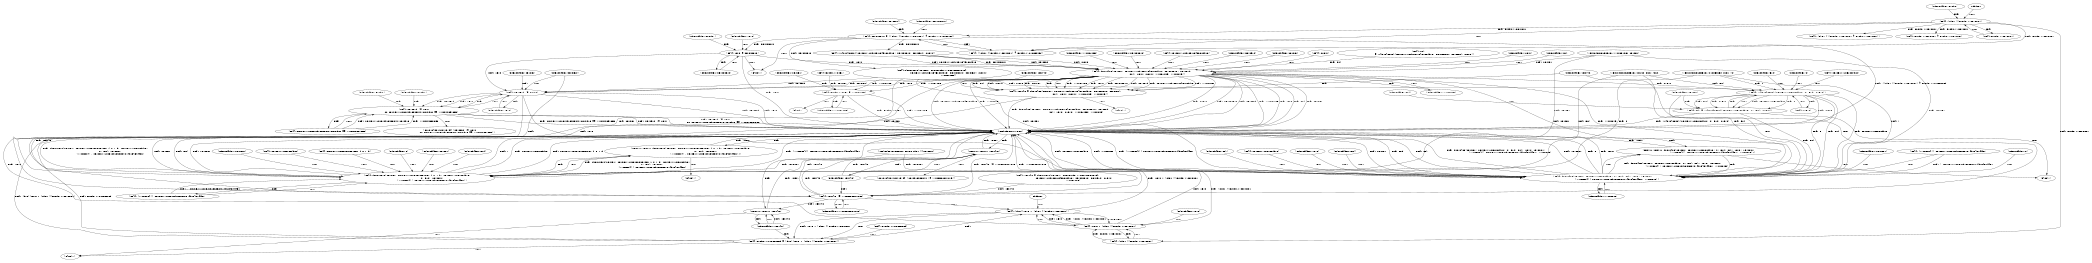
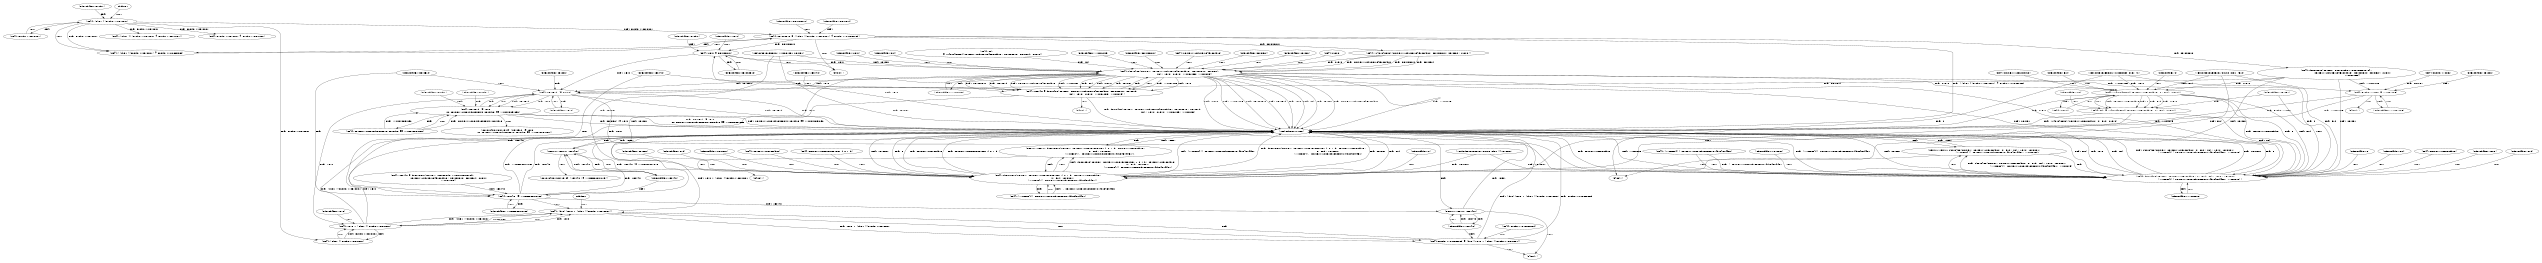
  digraph {
    fontname="DejaVu Sans Mono"
    node [fontname="DejaVu Sans Mono"]
    edge [fontname="DejaVu Sans Mono"]
    n1 [label="(Call,next = textStart)"]
    n2 [label="(Call,doProlog(parser, parser->m_internalEncoding, textStart, textEnd,\n                      tok, next, &next, XML_FALSE, XML_TRUE))"]
    n3 [label="(Call,textEnd != const)"]
    n4 [label="(Block,)"]
    n5 [label="(MethodReturn,RET)"]
    n6 [label="(Identifier,textStart)"]
    n7 [label="(Call,result = doProlog(parser, parser->m_internalEncoding, textStart, textEnd,\n                      tok, next, &next, XML_FALSE, XML_TRUE))"]
    n8 [label="(Call,doProlog(parser, parser->m_encoding, s, end, tok, next, nextPtr,\n                    (XML_Bool)! parser->m_parsingStatus.finalBuffer, XML_TRUE))"]
    n9 [label="(Call,entity->open = XML_FALSE)"]
    n10 [label="(Call,XmlPrologTok(parser->m_encoding, s, end, &next))"]
    n11 [label="(Call,doContent(parser, parser->m_parentParser ? 1 : 0, parser->m_encoding,\n                     s, end, nextPtr,\n                     (XML_Bool)! parser->m_parsingStatus.finalBuffer))"]
    n12 [label="(Identifier,XML_TRUE)"]
    n13 [label="(Call,textEnd != next\n           && parser->m_parsingStatus.parsing == XML_SUSPENDED)"]
    n14 [label="(Call,next - (char *)entity->textPtr)"]
    n15 [label="(Identifier,next)"]
    n16 [label="(Return,return result;)"]
    n17 [label="(Return,return result;)"]
    n18 [label="(Return,return doProlog(parser, parser->m_encoding, s, end, tok, next, nextPtr,\n                    (XML_Bool)! parser->m_parsingStatus.finalBuffer, XML_TRUE);)"]
    n19 [label="(Return,return doContent(parser, parser->m_parentParser ? 1 : 0, parser->m_encoding,\n                     s, end, nextPtr,\n                     (XML_Bool)! parser->m_parsingStatus.finalBuffer);)"]
    n20 [label="(Call,textStart = ((char *)entity->textPtr) + entity->processed)"]
    n21 [label="(Call,doContent(parser, openEntity->startTagLevel,\n                       parser->m_internalEncoding, textStart, textEnd, &next,\n                       XML_FALSE))"]
    n22 [label="(Call,XmlPrologTok(parser->m_internalEncoding, textStart, textEnd, &next))"]
    n23 [label="(Call,((char *)entity->textPtr) + entity->processed)"]
    n24 [label="(Call,(char *)entity->textPtr)"]
    n25 [label="(Call,(char *)entity->textPtr)"]
    n26 [label="(Call,(char *)(entity->textPtr + entity->textLen))"]
    n27 [label="(Call,entity->textPtr + entity->textLen)"]
    n28 [label="(Call,entity->textPtr)"]
    n29 [label="(Call,result != XML_ERROR_NONE)"]
    n30 [label="(Block,)"]
    n31 [label="(Identifier,XML_TRUE)"]
    n32 [label="(Identifier,XML_FALSE)"]
    n33 [label="(Block,)"]
    n34 [label="(Call,tok = XmlPrologTok(parser->m_encoding, s, end, &next))"]
    n35 [label="(Call,&next)"]
    n36 [label="(Call,(XML_Bool)! parser->m_parsingStatus.finalBuffer)"]
    n37 [label="(Identifier,XML_ERROR_NONE)"]
    n38 [label="(Call,(int)(next - (char *)entity->textPtr))"]
-   n39 [label="(ControlStructure,if (parsingStatus != XML_ERROR_NONE))"]
+   n39 [label="(ControlStructure,if (result != XML_ERROR_NONE))"]
    n40 [label="(Identifier,result)"]
    n41 [label="(Block,)"]
    n42 [label="(Identifier,result)"]
    n43 [label="(Call,entity->processed = (int)(next - (char *)entity->textPtr))"]
    n44 [label="(ControlStructure,if (textEnd != next\n           && parser->m_parsingStatus.parsing == XML_SUSPENDED))"]
    n45 [label="(Call,parser->m_parsingStatus.parsing == XML_SUSPENDED)"]
    n46 [label="(Block,)"]
    n47 [label="(Block,)"]
    n48 [label="(Identifier,entity)"]
    n49 [label="(Identifier,nextPtr)"]
    n50 [label="(Identifier,textEnd)"]
    n51 [label="(Identifier,parser)"]
    n52 [label="(Identifier,tok)"]
    n53 [label="(Call,parser->m_encoding)"]
    n54 [label="(Call,parser->m_encoding)"]
    n55 [label="(Call,&next)"]
    n56 [label="(Identifier,entity)"]
    n57 [label="(Call,entity->processed)"]
    n58 [label="(Identifier,nextPtr)"]
    n59 [label="(Identifier,parser)"]
    n60 [label="(MethodParameterIn,XML_Parser parser)"]
    n61 [label="(Identifier,result)"]
    n62 [label="(Call,tok\n         = XmlPrologTok(parser->m_internalEncoding, textStart, textEnd, &next))"]
    n63 [label="(Identifier,next)"]
    n64 [label="(Identifier,textEnd)"]
    n65 [label="(Call,(XML_Bool)! parser->m_parsingStatus.finalBuffer)"]
    n66 [label="(Identifier,end)"]
    n67 [label="(Identifier,next)"]
    n68 [label="(Identifier,tok)"]
    n69 [label="(Identifier,s)"]
    n70 [label="(Identifier,next)"]
    n71 [label="(Call,entity->open)"]
    n72 [label="(Identifier,parser)"]
    n73 [label="(Call,parser->m_parentParser ? 1 : 0)"]
    n74 [label="(Identifier,textEnd)"]
    n75 [label="(Identifier,s)"]
    n76 [label="(Identifier,s)"]
    n77 [label="(MethodParameterIn,const char *end)"]
    n78 [label="(Identifier,entity)"]
    n79 [label="(Identifier,tok)"]
    n80 [label="(Identifier,parser)"]
    n81 [label="(Identifier,XML_FALSE)"]
    n82 [label="(Identifier,result)"]
    n83 [label="(Identifier,entity)"]
    n84 [label="(MethodParameterIn,const char **nextPtr)"]
    n85 [label="(Identifier,textStart)"]
    n86 [label="(Call,result = doContent(parser, openEntity->startTagLevel,\n                       parser->m_internalEncoding, textStart, textEnd, &next,\n                       XML_FALSE))"]
    n87 [label="(Identifier,textStart)"]
    n88 [label="(Call,parser->m_encoding)"]
    n89 [label="(Identifier,parser)"]
    n90 [label="(Identifier,next)"]
    n91 [label="(Call,parser->m_internalEncoding)"]
    n92 [label="(Identifier,end)"]
    n93 [label="(MethodParameterIn,processed char *s)"]
    n94 [label="(Identifier,end)"]
    1000134
    1000227
    n1 -> n2 [label="DDG: next"]
    n1 -> n3 [label="DDG: next"]
    n1 -> n4 [label="AST: "]
-   n1 -> n5 [label="DDG: next"]
+   n5 -> n1 [label="DDG: next"]
    n1 -> n6 [label="CFG: "]
    n2 -> n3 [label="DDG: textEnd"]
    n2 -> n3 [label="DDG: next"]
    n2 -> n5 [label="DDG: XML_TRUE"]
    n2 -> n5 [label="DDG: &next"]
    n2 -> n5 [label="DDG: textStart"]
    n2 -> n5 [label="DDG: textEnd"]
    n2 -> n5 [label="DDG: XML_FALSE"]
    n2 -> n5 [label="DDG: next"]
    n2 -> n5 [label="DDG: tok"]
    n2 -> n5 [label="DDG: parser"]
    n2 -> n5 [label="DDG: parser->m_internalEncoding"]
    n2 -> n7 [label="AST: "]
    n2 -> n7 [label="DDG: XML_FALSE"]
    n2 -> n7 [label="DDG: next"]
    n2 -> n7 [label="DDG: textStart"]
    n2 -> n7 [label="DDG: textEnd"]
    n2 -> n7 [label="DDG: parser->m_internalEncoding"]
    n2 -> n7 [label="DDG: XML_TRUE"]
    n2 -> n7 [label="DDG: tok"]
    n2 -> n7 [label="DDG: &next"]
    n2 -> n7 [label="DDG: parser"]
    n2 -> n8 [label="DDG: parser"]
    n2 -> n8 [label="DDG: XML_TRUE"]
    n2 -> n9 [label="DDG: XML_FALSE"]
    n2 -> n10 [label="DDG: &next"]
    n2 -> n11 [label="DDG: parser"]
    n2 -> n12 [label="CFG: "]
    n3 -> n5 [label="DDG: textEnd"]
    n3 -> n5 [label="DDG: next"]
    n3 -> n8 [label="DDG: next"]
    n3 -> n13 [label="AST: "]
    n3 -> n13 [label="DDG: textEnd"]
    n3 -> n13 [label="DDG: next"]
    n3 -> n14 [label="DDG: next"]
    n3 -> n15 [label="CFG: "]
    n5 -> n16 [label="CFG: "]
    n5 -> n17 [label="CFG: "]
    n5 -> n18 [label="CFG: "]
    n5 -> n19 [label="CFG: "]
    n6 -> n1 [label="AST: "]
    n7 -> n2 [label="CFG: "]
    n7 -> n5 [label="DDG: doProlog(parser, parser->m_internalEncoding, textStart, textEnd,\n                      tok, next, &next, XML_FALSE, XML_TRUE)"]
    n7 -> n29 [label="DDG: result"]
    n7 -> n30 [label="AST: "]
    n8 -> n5 [label="DDG: parser"]
    n8 -> n5 [label="DDG: end"]
    n8 -> n5 [label="DDG: tok"]
    n8 -> n5 [label="DDG: doProlog(parser, parser->m_encoding, s, end, tok, next, nextPtr,\n                    (XML_Bool)! parser->m_parsingStatus.finalBuffer, XML_TRUE)"]
    n8 -> n5 [label="DDG: nextPtr"]
    n8 -> n5 [label="DDG: s"]
    n8 -> n5 [label="DDG: next"]
    n8 -> n5 [label="DDG: parser->m_encoding"]
    n8 -> n5 [label="DDG: XML_TRUE"]
    n8 -> n5 [label="DDG: (XML_Bool)! parser->m_parsingStatus.finalBuffer"]
    n8 -> n18 [label="AST: "]
    n8 -> n18 [label="DDG: doProlog(parser, parser->m_encoding, s, end, tok, next, nextPtr,\n                    (XML_Bool)! parser->m_parsingStatus.finalBuffer, XML_TRUE)"]
    n8 -> n31 [label="CFG: "]
    n9 -> n5 [label="DDG: entity->open"]
    n9 -> n5 [label="DDG: XML_FALSE"]
    n9 -> n32 [label="CFG: "]
    n9 -> n33 [label="AST: "]
    n10 -> n5 [label="DDG: &next"]
    n10 -> n8 [label="DDG: parser->m_encoding"]
    n10 -> n8 [label="DDG: s"]
    n10 -> n8 [label="DDG: end"]
    n10 -> n34 [label="AST: "]
    n10 -> n34 [label="DDG: parser->m_encoding"]
    n10 -> n34 [label="DDG: s"]
    n10 -> n34 [label="DDG: end"]
    n10 -> n34 [label="DDG: &next"]
    n10 -> n35 [label="CFG: "]
    n11 -> n5 [label="DDG: (XML_Bool)! parser->m_parsingStatus.finalBuffer"]
    n11 -> n5 [label="DDG: doContent(parser, parser->m_parentParser ? 1 : 0, parser->m_encoding,\n                     s, end, nextPtr,\n                     (XML_Bool)! parser->m_parsingStatus.finalBuffer)"]
    n11 -> n5 [label="DDG: parser"]
    n11 -> n5 [label="DDG: end"]
    n11 -> n5 [label="DDG: nextPtr"]
    n11 -> n5 [label="DDG: s"]
    n11 -> n5 [label="DDG: parser->m_encoding"]
    n11 -> n5 [label="DDG: parser->m_parentParser ? 1 : 0"]
    n11 -> n19 [label="AST: "]
    n11 -> n19 [label="DDG: doContent(parser, parser->m_parentParser ? 1 : 0, parser->m_encoding,\n                     s, end, nextPtr,\n                     (XML_Bool)! parser->m_parsingStatus.finalBuffer)"]
    n11 -> n36 [label="CFG: "]
    n12 -> n2 [label="AST: "]
    n13 -> n3 [label="CFG: "]
    n13 -> n5 [label="DDG: textEnd != next\n           && parser->m_parsingStatus.parsing == XML_SUSPENDED"]
    n13 -> n5 [label="DDG: parser->m_parsingStatus.parsing == XML_SUSPENDED"]
    n13 -> n5 [label="DDG: textEnd != next"]
    n13 -> n44 [label="AST: "]
    n13 -> n45 [label="CFG: "]
    n14 -> n5 [label="DDG: next"]
    n14 -> n5 [label="DDG: (char *)entity->textPtr"]
    n14 -> n25 [label="CFG: "]
    n14 -> n38 [label="AST: "]
    n14 -> n38 [label="DDG: next"]
    n14 -> n38 [label="DDG: (char *)entity->textPtr"]
    n15 -> n3 [label="AST: "]
    n16 -> n5 [label="DDG: <RET>"]
    n16 -> n39 [label="AST: "]
    n16 -> n40 [label="CFG: "]
    n17 -> n5 [label="DDG: <RET>"]
    n17 -> n41 [label="AST: "]
    n17 -> n42 [label="CFG: "]
    n18 -> n5 [label="DDG: <RET>"]
    n18 -> n8 [label="CFG: "]
    n18 -> n46 [label="AST: "]
    n19 -> n5 [label="DDG: <RET>"]
    n19 -> n11 [label="CFG: "]
    n19 -> n47 [label="AST: "]
    n20 -> n1 [label="DDG: textStart"]
    n20 -> n4 [label="AST: "]
    n20 -> n5 [label="DDG: ((char *)entity->textPtr) + entity->processed"]
    n20 -> n21 [label="DDG: textStart"]
    n20 -> n22 [label="DDG: textStart"]
    n20 -> n23 [label="CFG: "]
    n21 -> n3 [label="DDG: textEnd"]
    n21 -> n8 [label="DDG: parser"]
    n21 -> n9 [label="DDG: XML_FALSE"]
    n21 -> n10 [label="DDG: &next"]
    n21 -> n11 [label="DDG: parser"]
    n22 -> n2 [label="DDG: parser->m_internalEncoding"]
    n22 -> n2 [label="DDG: textStart"]
    n22 -> n2 [label="DDG: textEnd"]
    n22 -> n2 [label="DDG: &next"]
    n23 -> n20 [label="AST: "]
    n24 -> n20 [label="DDG: entity->textPtr"]
    n24 -> n23 [label="AST: "]
    n24 -> n23 [label="DDG: entity->textPtr"]
    n24 -> n25 [label="DDG: entity->textPtr"]
    n24 -> n26 [label="DDG: entity->textPtr"]
    n24 -> n27 [label="DDG: entity->textPtr"]
    n24 -> n28 [label="CFG: "]
    n25 -> n14 [label="AST: "]
    n25 -> n14 [label="DDG: entity->textPtr"]
    n28 -> n24 [label="AST: "]
    n29 -> n5 [label="DDG: result != XML_ERROR_NONE"]
    n29 -> n5 [label="DDG: XML_ERROR_NONE"]
    n29 -> n5 [label="DDG: result"]
    n29 -> n16 [label="DDG: result"]
    n29 -> n17 [label="DDG: result"]
-   n29 -> n37 [label="TRUE: "]
+   n29 -> n37 [label="CFG: "]
    n29 -> n38 [label="AST: "]
    n31 -> n8 [label="AST: "]
    n32 -> n9 [label="AST: "]
    n34 -> n5 [label="DDG: XmlPrologTok(parser->m_encoding, s, end, &next)"]
    n34 -> n8 [label="DDG: tok"]
-   n34 -> n10 [label="CFG: "]
    n34 -> n46 [label="AST: "]
    n35 -> n10 [label="AST: "]
    n36 -> n11 [label="AST: "]
    n36 -> n11 [label="DDG: ! parser->m_parsingStatus.finalBuffer"]
    n37 -> n29 [label="AST: "]
    n38 -> n5 [label="DDG: next - (char *)entity->textPtr"]
    n38 -> n14 [label="SUSPENDED: "]
    n38 -> n43 [label="AST: "]
    n38 -> n43 [label="DDG: next - (char *)entity->textPtr"]
    n40 -> n16 [label="AST: "]
    n40 -> n16 [label="DDG: result"]
    n40 -> n29 [label="CFG: "]
    n42 -> n17 [label="AST: "]
    n42 -> n17 [label="DDG: result"]
    n42 -> n43 [label="CFG: "]
    n43 -> n5 [label="DDG: entity->processed"]
    n43 -> n5 [label="DDG: (int)(next - (char *)entity->textPtr)"]
    n43 -> n38 [label="CFG: "]
    n43 -> n41 [label="AST: "]
    n45 -> n13 [label="AST: "]
    n45 -> n13 [label="DDG: parser->m_parsingStatus.parsing"]
    n45 -> n13 [label="DDG: XML_SUSPENDED"]
    n48 -> n1 [label="CFG: "]
    n49 -> n11 [label="AST: "]
    n50 -> n2 [label="AST: "]
    n51 -> n2 [label="AST: "]
    n52 -> n34 [label="AST: "]
    n53 -> n11 [label="AST: "]
    n54 -> n10 [label="AST: "]
    n55 -> n2 [label="AST: "]
    n56 -> n24 [label="CFG: "]
    n57 -> n43 [label="AST: "]
    n58 -> n8 [label="AST: "]
    n59 -> n3 [label="CFG: "]
    n60 -> n2 [label="DDG: parser"]
    n60 -> n8 [label="DDG: parser"]
    n60 -> n11 [label="DDG: parser"]
    n61 -> n7 [label="CFG: "]
    n61 -> n29 [label="AST: "]
    n62 -> n2 [label="DDG: tok"]
    n63 -> n2 [label="AST: "]
    n64 -> n3 [label="AST: "]
    n64 -> n29 [label="CFG: "]
    n65 -> n8 [label="AST: "]
    n65 -> n8 [label="DDG: ! parser->m_parsingStatus.finalBuffer"]
    n66 -> n10 [label="AST: "]
    n67 -> n1 [label="AST: "]
    n68 -> n2 [label="AST: "]
    n69 -> n8 [label="AST: "]
    n70 -> n14 [label="AST: "]
    n71 -> n9 [label="DDG: parser"]
    n72 -> n9 [label="CFG: "]
    n73 -> n11 [label="AST: "]
    n74 -> n20 [label="CFG: "]
    n75 -> n10 [label="AST: "]
    n76 -> n11 [label="AST: "]
    n77 -> n8 [label="DDG: end"]
    n77 -> n10 [label="DDG: end"]
    n77 -> n11 [label="DDG: end"]
    n78 -> n13 [label="CFG: "]
    n79 -> n8 [label="AST: "]
    n80 -> n8 [label="AST: "]
    n80 -> n34 [label="CFG: "]
    n81 -> n2 [label="AST: "]
    n82 -> n7 [label="AST: "]
    n83 -> n13 [label="CFG: "]
    n84 -> n8 [label="DDG: nextPtr"]
    n84 -> n11 [label="DDG: nextPtr"]
    n85 -> n2 [label="AST: "]
    n86 -> n29 [label="DDG: result"]
    n87 -> n20 [label="AST: "]
    n88 -> n8 [label="AST: "]
    n89 -> n11 [label="AST: "]
    n90 -> n8 [label="AST: "]
    n91 -> n2 [label="AST: "]
    n92 -> n8 [label="AST: "]
    n93 -> n8 [label="DDG: s"]
-   n93 -> n10 [label="DDG: s"]
+   n93 -> n10 [label="DDG: next"]
    n93 -> n11 [label="DDG: s"]
    n94 -> n11 [label="AST: "]
    1000134 -> n24 [label="AST: "]
    1000227 -> n38 [label="AST: "]
  }
